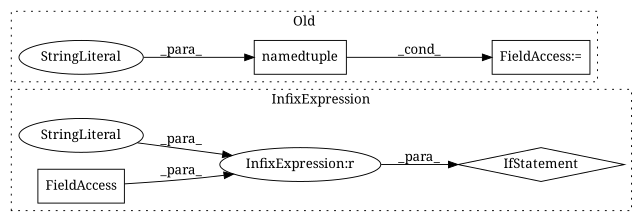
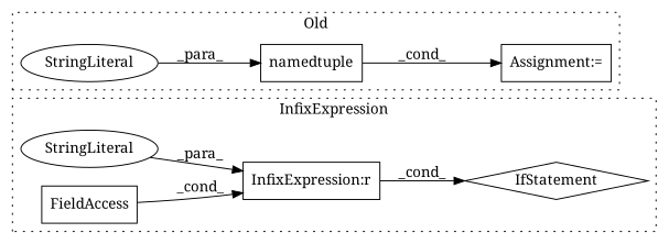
  digraph {
    fontname="Noto Serif"
    rankdir=LR
    node [a=45 fontname="Noto Serif" l=8 shape=box]
    edge [fontname="Noto Serif"]
    n1 [a=25 l="4,2" label=IfStatement s="3973,3999" shape=diamond]
-   n2 [a=27 l=4 label="InfixExpression:r" s=3985 shape=ellipse]
+   n2 [a=27 l=4 label="InfixExpression:r" s=3985]
    n3 [l=10 label=StringLiteral s=3989 shape=ellipse]
    n4 [a=22 label=FieldAccess s=3977]
    n5 [a=32 l="11,1" label=namedtuple s="875,906"]
    n6 [label=StringLiteral s=886 shape=ellipse]
-   n7 [a=7 l=1 label="FieldAccess:=" s=874]
+   n7 [a=7 l=1 label="Assignment:=" s=874]
    subgraph cluster_1 {
      label=InfixExpression
      style=dotted
      n1
      n2
      n3
      n4
    }
    subgraph cluster_2 {
      label=Old
      style=dotted
      n5
      n6
      n7
    }
-   n2 -> n1 [label=_para_]
+   n2 -> n1 [label=_cond_]
    n3 -> n2 [label=_para_]
-   n4 -> n2 [label=_para_]
+   n4 -> n2 [label=_cond_]
    n5 -> n7 [label=_cond_]
    n6 -> n5 [label=_para_]
  }
